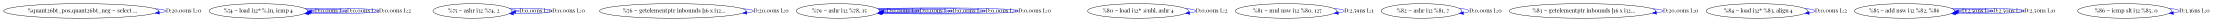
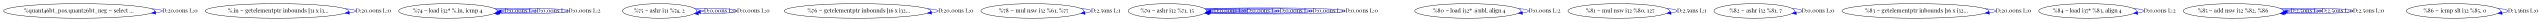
  digraph {
    fontname="Playfair Display"
    node [fontname="Playfair Display"]
    edge [color=blue fontname="Playfair Display"]
-   n1 [label="  %quant26bt_pos.quant26bt_neg = select ..."]
+   n1 [label="%quant46bt_pos.quant26bt_neg = select ..."]
+   n2 [label="  %.in = getelementptr inbounds [31 x i3..."]
    n3 [label="%74 = load i32* %.in, icmp 4"]
-   n4 [label="  %75 = ashr i32 %74, 2"]
+   n4 [label="%75 = ashr i31 %74, 2"]
    n5 [label="  %76 = getelementptr inbounds [16 x i32..."]
-   n7 [label="  %79 = ashr i32 %78, 15"]
-   n8 [label="%80 = load i32* @nbl, ashr 4"]
+   n6 [label="  %78 = mul nsw i32 %61, %77"]
+   n7 [label="%79 = ashr i32 %71, 15"]
+   n8 [label="  %80 = load i32* @nbl, align 4"]
    n9 [label="  %81 = mul nsw i32 %80, 127"]
    n10 [label="  %82 = ashr i32 %81, 7"]
    n11 [label="  %83 = getelementptr inbounds [16 x i32..."]
-   n12 [label="  %84 = load i32* %83, align 4"]
+   n12 [label="%84 = load i37* %83, align 4"]
    n13 [label="%85 = add nsw i32 %82, %86"]
    n14 [label="  %86 = icmp slt i32 %85, 0"]
    n1 -> n1 [label="D:20.00ns L:0"]
+   n2 -> n2 [label="D:20.00ns L:0"]
    n3 -> n3 [label="D:0.00ns L:2"]
    n3 -> n3 [label="D:0.00ns L:2"]
    n3 -> n3 [label="D:0.00ns L:2"]
    n4 -> n4 [label="D:0.00ns L:0"]
    n4 -> n4 [label="D:0.00ns L:0"]
    n5 -> n5 [label="D:20.00ns L:0"]
+   n6 -> n6 [label="D:2.59ns L:1"]
    n7 -> n7 [label="D:0.00ns L:0"]
    n7 -> n7 [label="D:0.00ns L:0"]
    n7 -> n7 [label="D:0.00ns L:0"]
    n7 -> n7 [label="D:0.00ns L:0"]
    n7 -> n7 [label="D:0.00ns L:0"]
    n8 -> n8 [label="D:0.00ns L:2"]
    n9 -> n9 [label="D:2.59ns L:1"]
    n10 -> n10 [label="D:0.00ns L:0"]
    n11 -> n11 [label="D:20.00ns L:0"]
    n12 -> n12 [label="D:0.00ns L:2"]
    n13 -> n13 [label="D:2.50ns L:0"]
    n13 -> n13 [label="D:2.50ns L:0"]
    n13 -> n13 [label="D:2.50ns L:0"]
    n14 -> n14 [label="D:3.36ns L:0"]
  }
